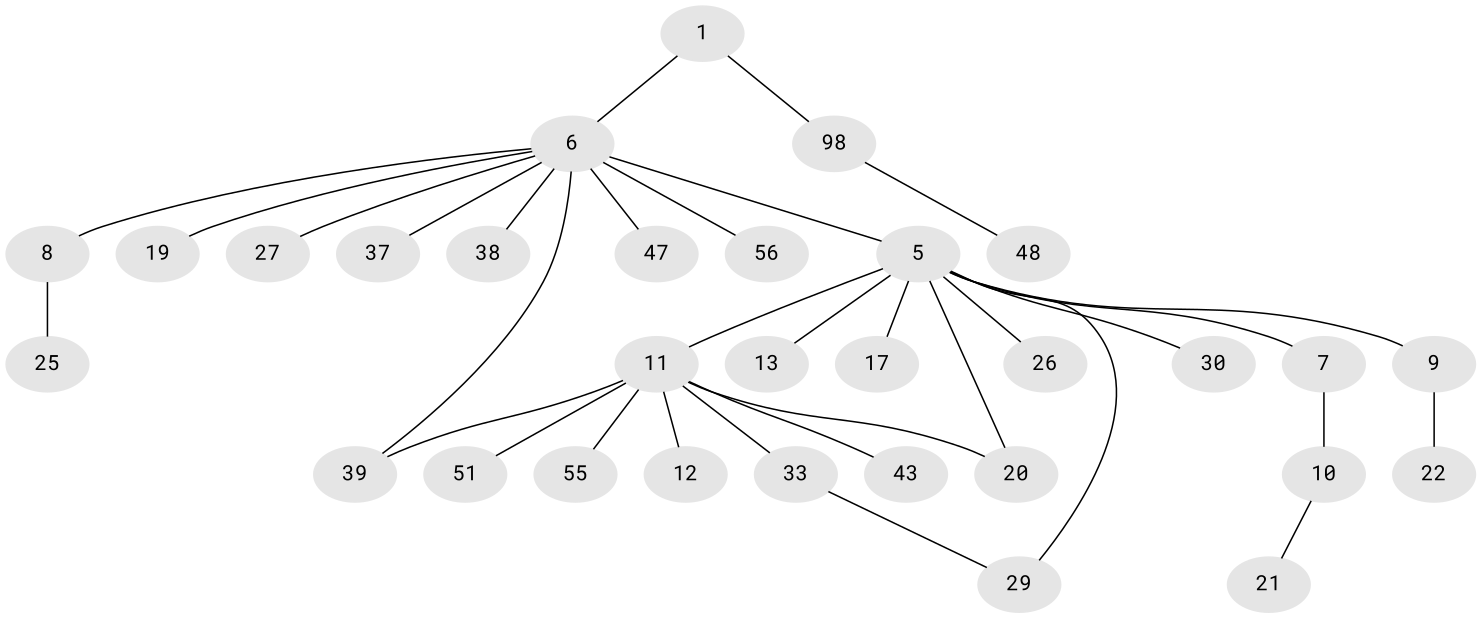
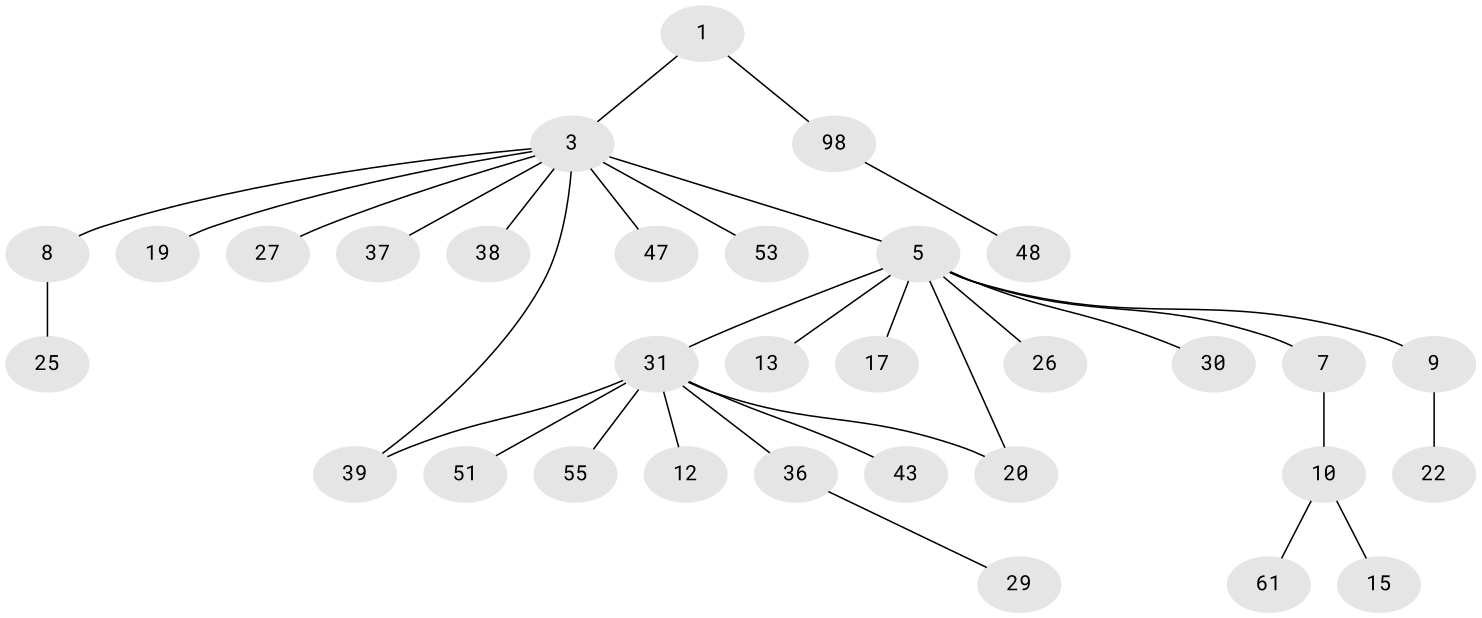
  graph {
    fontname="Roboto Mono"
    node [color=gray90 fontname="Roboto Mono" style=filled]
    edge [fontname="Roboto Mono"]
    1 [super="+40+2+61"]
-   3 [super="+4+52" label=6]
+   3 [super="+4+52"]
    n3 [label=98]
    5 [super="+16+14+50+64+58+60+32+18+6"]
    8
    19 [super="+49"]
    27
    37
    38
    39 [super="+41+44"]
    47
-   56
+   56 [label=53]
    48
    7
    9
-   11
+   11 [label=31]
    13
    17 [super="+24"]
    20 [super="+62"]
    26
    29 [super="+33"]
    30
    25
    10
    22
    12 [super="+53"]
-   36 [label=33]
+   36
    43
    51
    55
-   21 [super="+63"]
+   15
+   21 [super="+63" label=61]
    1 -- 3
    1 -- n3
    3 -- 5 [weight=2]
    3 -- 8
    3 -- 19
    3 -- 27
    3 -- 37
    3 -- 38
    3 -- 39
    3 -- 47
    3 -- 56
    n3 -- 48
    5 -- 7 [weight=2]
    5 -- 9
    5 -- 11 [weight=2]
    5 -- 13
    5 -- 17
    5 -- 20
    5 -- 26
-   5 -- 29
    5 -- 30
    8 -- 25
    7 -- 10
    9 -- 22
    11 -- 39
    11 -- 20
    11 -- 12
    11 -- 36
    11 -- 43
    11 -- 51
    11 -- 55
+   10 -- 15
    10 -- 21
    36 -- 29
  }
